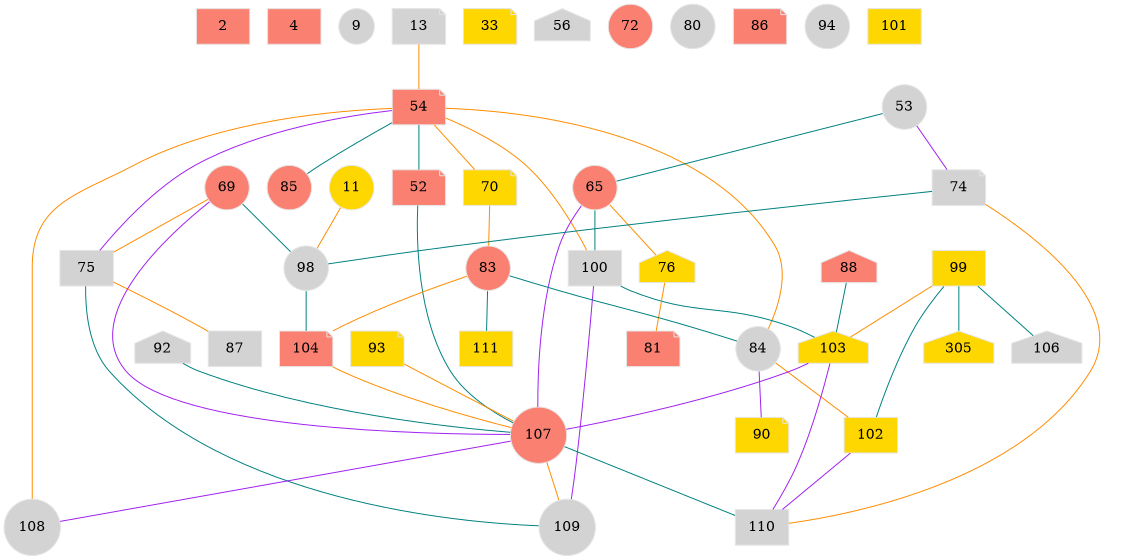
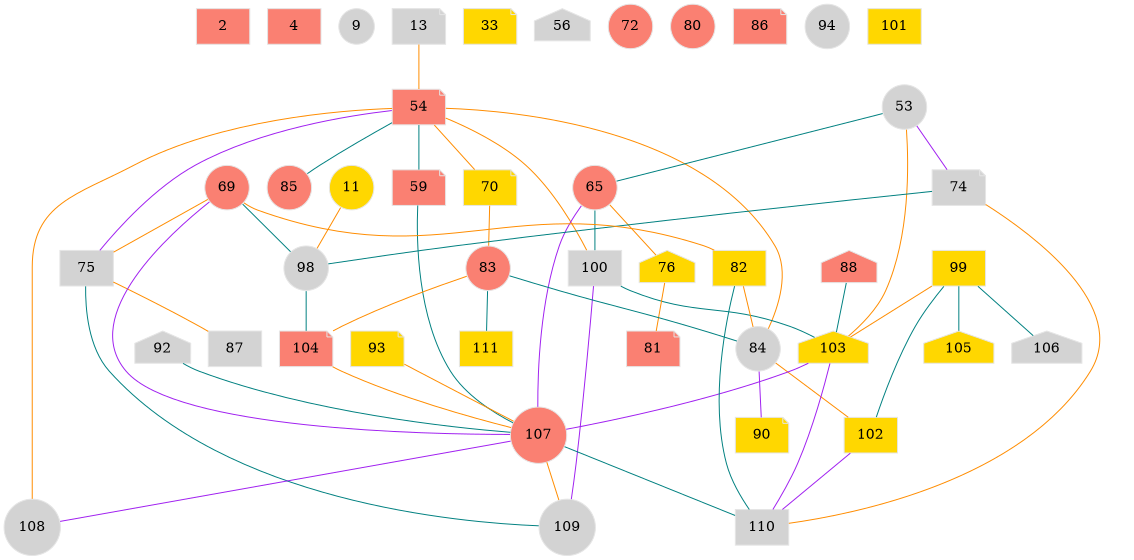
  graph {
    node [color=gray90 fillcolor=lightgrey shape=circle style=filled]
    edge [color=darkorange]
    2 [fillcolor=salmon shape=box]
    4 [fillcolor=salmon shape=box]
    9
    98 [super="+46"]
    104 [fillcolor=salmon shape=note]
    11 [fillcolor=gold]
    54 [fillcolor=salmon shape=note super="+23"]
-   59 [fillcolor=salmon shape=note label=52]
+   59 [fillcolor=salmon shape=note]
    70 [fillcolor=gold shape=note super="+14+31+12"]
    75 [shape=box]
    84 [super="+6+77"]
    85 [fillcolor=salmon]
    100 [shape=box super="+41+66+79"]
    108 [super="+63"]
    13 [shape=note]
    33 [fillcolor=gold shape=note]
    53 [super="+8"]
    65 [fillcolor=salmon super="+32+22"]
    74 [shape=note]
    103 [fillcolor=gold shape=house super="+57+91"]
    107 [fillcolor=salmon super="+64+95+97"]
    76 [fillcolor=gold shape=house]
    110 [shape=box super="+35+96"]
    83 [fillcolor=salmon super="+42"]
    87 [shape=box super="+36"]
    109 [super="+3+39+51"]
    90 [fillcolor=gold shape=note]
    102 [fillcolor=gold shape=box super="+58"]
    56 [shape=house]
    81 [fillcolor=salmon shape=note]
    69 [fillcolor=salmon super="+47+68"]
+   82 [fillcolor=gold shape=box super="+1"]
    111 [fillcolor=gold shape=box super="+16"]
    72 [fillcolor=salmon super="+71"]
-   80
+   80 [fillcolor=salmon]
    86 [fillcolor=salmon shape=note]
    88 [fillcolor=salmon shape=house super="+60"]
    92 [shape=house]
    93 [fillcolor=gold shape=note]
    94 [super="+15"]
    99 [fillcolor=gold shape=box super="+55+44"]
-   105 [fillcolor=gold shape=house label=305]
+   105 [fillcolor=gold shape=house]
    106 [shape=house]
    101 [fillcolor=gold shape=box]
    98 -- 104 [color=teal]
    104 -- 107
    11 -- 98
    54 -- 59 [color=teal]
    54 -- 70
    54 -- 75 [color=purple]
    54 -- 84 [weight=2]
    54 -- 85 [color=teal]
    54 -- 100
    54 -- 108 [weight=2]
    59 -- 107 [color=teal]
    70 -- 83
    75 -- 87
    75 -- 109 [color=teal]
    84 -- 90 [color=purple]
    84 -- 102 [weight=2]
    100 -- 103 [color=teal]
    100 -- 109 [color=purple weight=2]
    13 -- 54
    53 -- 65 [color=teal weight=2]
    53 -- 74 [color=purple weight=2]
+   53 -- 103
    65 -- 100 [color=teal weight=3]
    65 -- 107 [color=purple weight=4]
    65 -- 76
    74 -- 98 [color=teal]
    74 -- 110
    103 -- 107 [color=purple weight=2]
    103 -- 110 [color=purple weight=2]
    107 -- 108 [color=purple]
    107 -- 110 [color=teal weight=2]
    107 -- 109
    76 -- 81
    83 -- 104 [weight=2]
    83 -- 84 [color=teal weight=2]
    83 -- 111 [color=teal]
    102 -- 110 [color=purple weight=2]
    69 -- 98 [color=teal weight=2]
    69 -- 75
    69 -- 107 [color=purple]
+   69 -- 82 [weight=2]
+   82 -- 84
+   82 -- 110 [color=teal weight=3]
    88 -- 103 [color=teal]
    92 -- 107 [color=teal]
    93 -- 107
    99 -- 103
    99 -- 102 [color=teal]
    99 -- 105 [color=teal]
    99 -- 106 [color=teal]
  }
